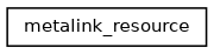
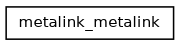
  digraph {
    rankdir=LR
-   n1 [color=black fillcolor=white fontname=Helvetica fontsize=10 height=0.2 label=metalink_resource shape=record style=filled width=0.4]
+   n1 [color=black fillcolor=white fontname=Helvetica fontsize=10 height=0.2 label=metalink_metalink shape=record style=filled width=0.4]
  }
